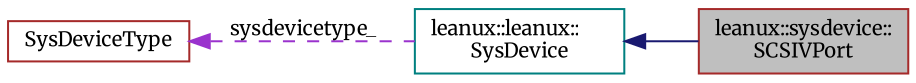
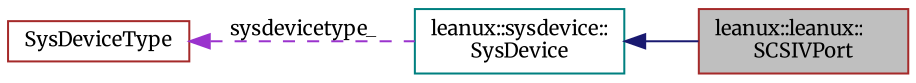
  digraph {
    fontname=Merriweather
    rankdir=LR
    node [color=brown fontname=Merriweather fontsize=10 shape=record]
    edge [dir=back fontname=Merriweather fontsize=10 labelfontname=Helvetica labelfontsize=10]
-   n1 [fillcolor=grey75 fontcolor=black height=0.2 label="leanux::sysdevice::\lSCSIVPort" style=filled width=0.4]
-   n2 [color=teal height=0.2 label="leanux::leanux::\lSysDevice" width=0.4]
+   n1 [fillcolor=grey75 fontcolor=black height=0.2 label="leanux::leanux::\lSCSIVPort" style=filled width=0.4]
+   n2 [color=teal height=0.2 label="leanux::sysdevice::\lSysDevice" width=0.4]
    n3 [height=0.2 label=SysDeviceType width=0.4]
    n2 -> n1 [color=midnightblue style=solid]
    n3 -> n2 [color=darkorchid3 label=" sysdevicetype_" style=dashed]
  }
